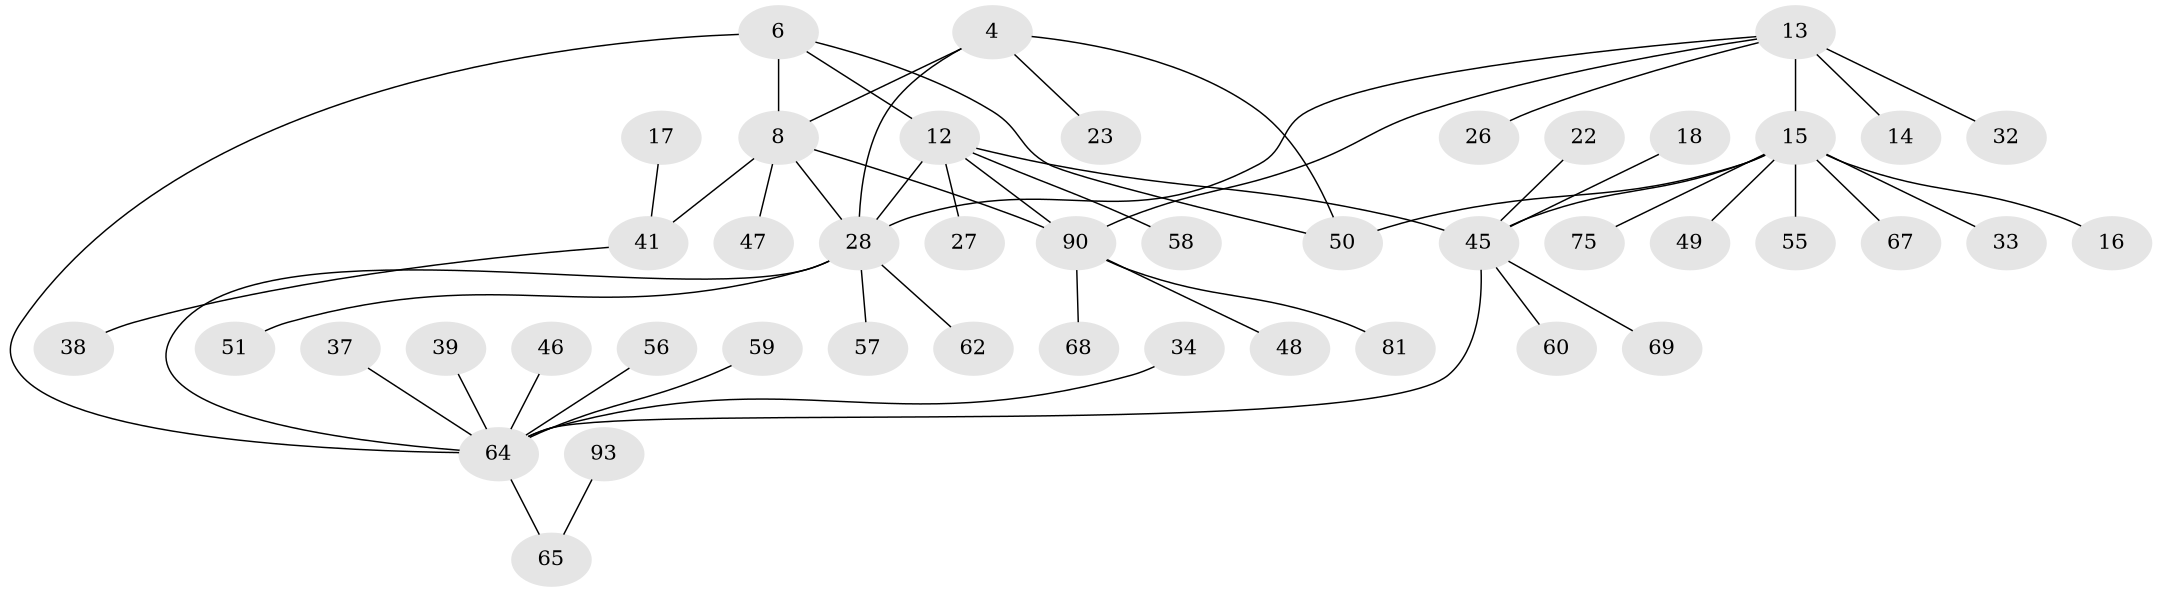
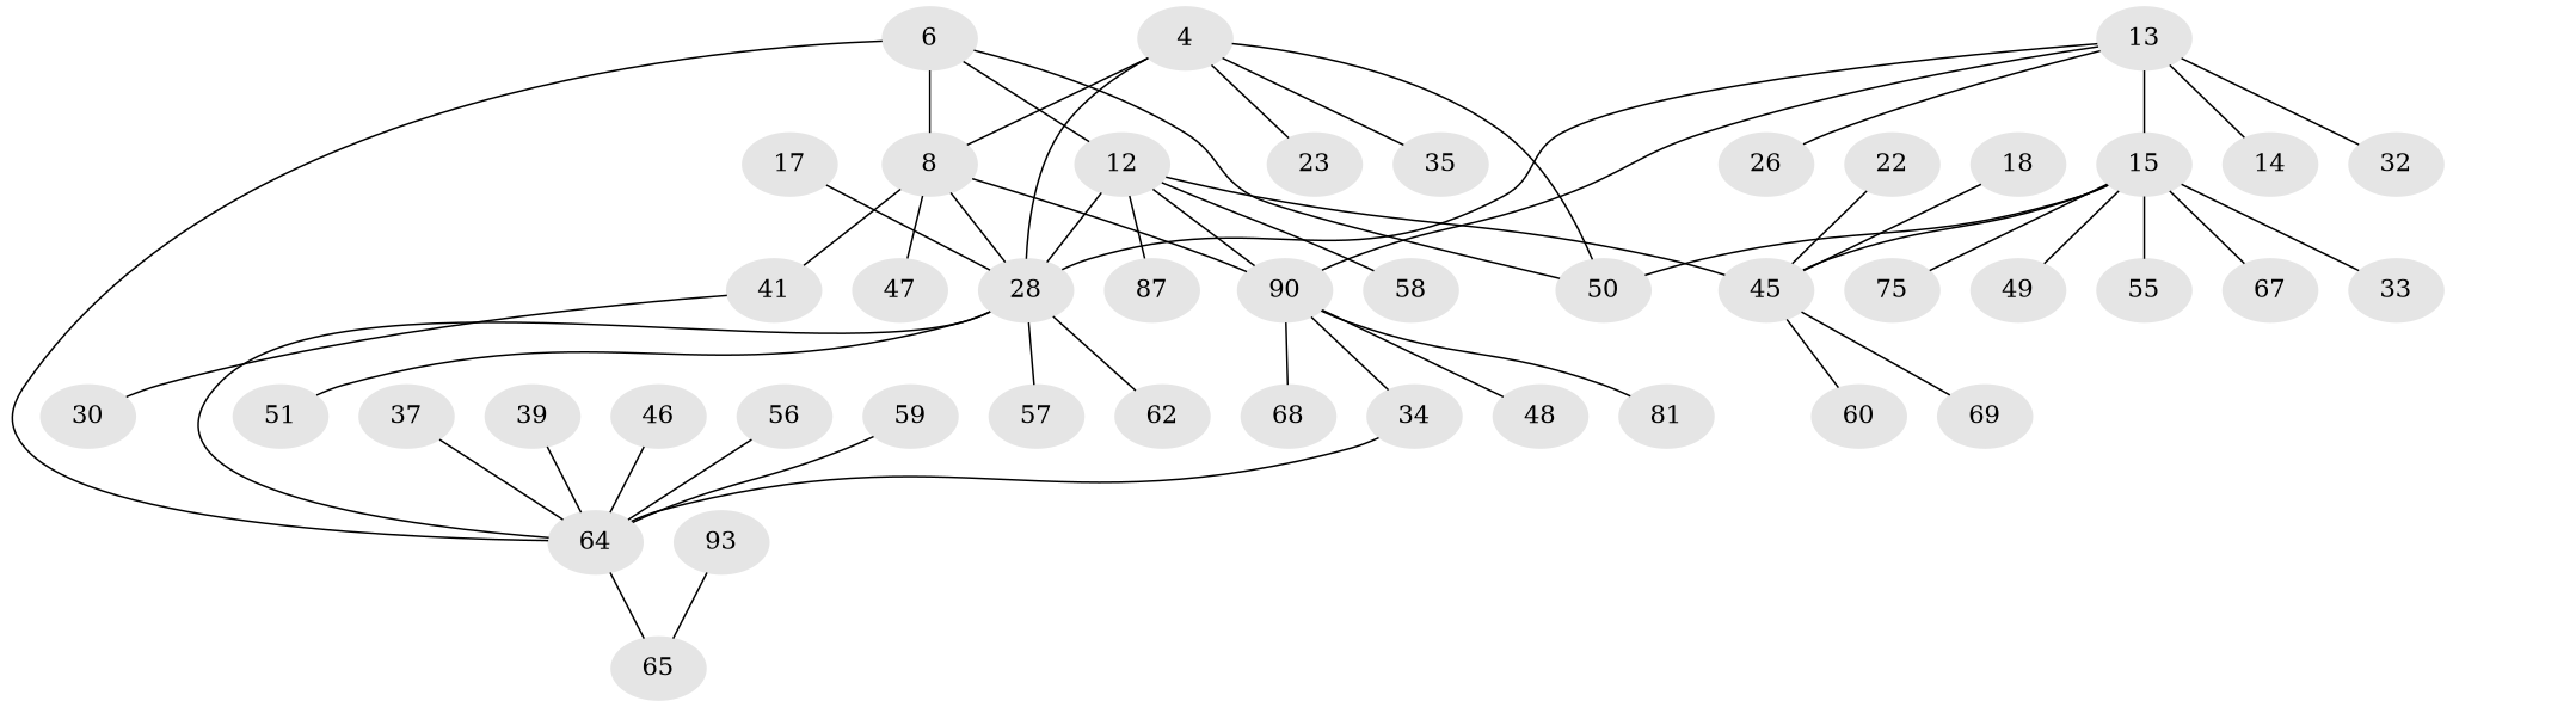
  graph {
    node [color=gray90 style=filled]
    n1 [label=4 super="+1"]
    8 [super="+7"]
    23
    28 [super="+24+2"]
+   35
    50 [super="+42"]
    n7 [label=90 super="+9"]
    41
    47
    64 [super="+49+5"]
    51
    57
    62
    6
    12 [super="+11"]
-   27
+   27 [label=87]
    45 [super="+10"]
    58
    65 [super="+43"]
    34
    48 [super="+21"]
    n22 [label=81]
    68 [super="+31"]
-   30 [label=38]
+   30
    60
    69 [super="+53"]
    15 [super="+14"]
    33
-   16
    n30 [label=75]
    n31 [label=49 super="+29"]
    55
    67 [super="+36"]
    13
    n35 [label=14]
    n36 [label=32]
    n37 [label=26]
    17
    18
    22
    37
    39
    46
    56 [super="+38"]
    59
    n46 [label=93]
    n1 -- 8
    n1 -- 23
    n1 -- 28 [weight=2]
+   n1 -- 35
    n1 -- 50
    8 -- 28
    8 -- n7 [weight=2]
    8 -- 41
    8 -- 47
    28 -- 64 [weight=2]
    28 -- 51
    28 -- 57
    28 -- 62
+   n7 -- 34
    n7 -- 48
    n7 -- n22
    n7 -- 68
    41 -- 30
    64 -- 65
    6 -- 8
    6 -- 50
    6 -- 64 [weight=2]
    6 -- 12
    12 -- 28 [weight=2]
    12 -- n7 [weight=2]
    12 -- 27
    12 -- 45 [weight=2]
    12 -- 58
-   45 -- 64 [weight=2]
    45 -- 60
    45 -- 69
    34 -- 64
    15 -- 50
    15 -- 45
    15 -- 33
-   15 -- 16
    15 -- n30
    15 -- n31
    15 -- 55
    15 -- 67
    13 -- 28
    13 -- n7
    13 -- 15 [weight=2]
    13 -- n35
    13 -- n36
    13 -- n37
-   17 -- 41
+   17 -- 28
    18 -- 45
    22 -- 45
    37 -- 64
    39 -- 64
    46 -- 64
    56 -- 64
    59 -- 64
    n46 -- 65
  }
